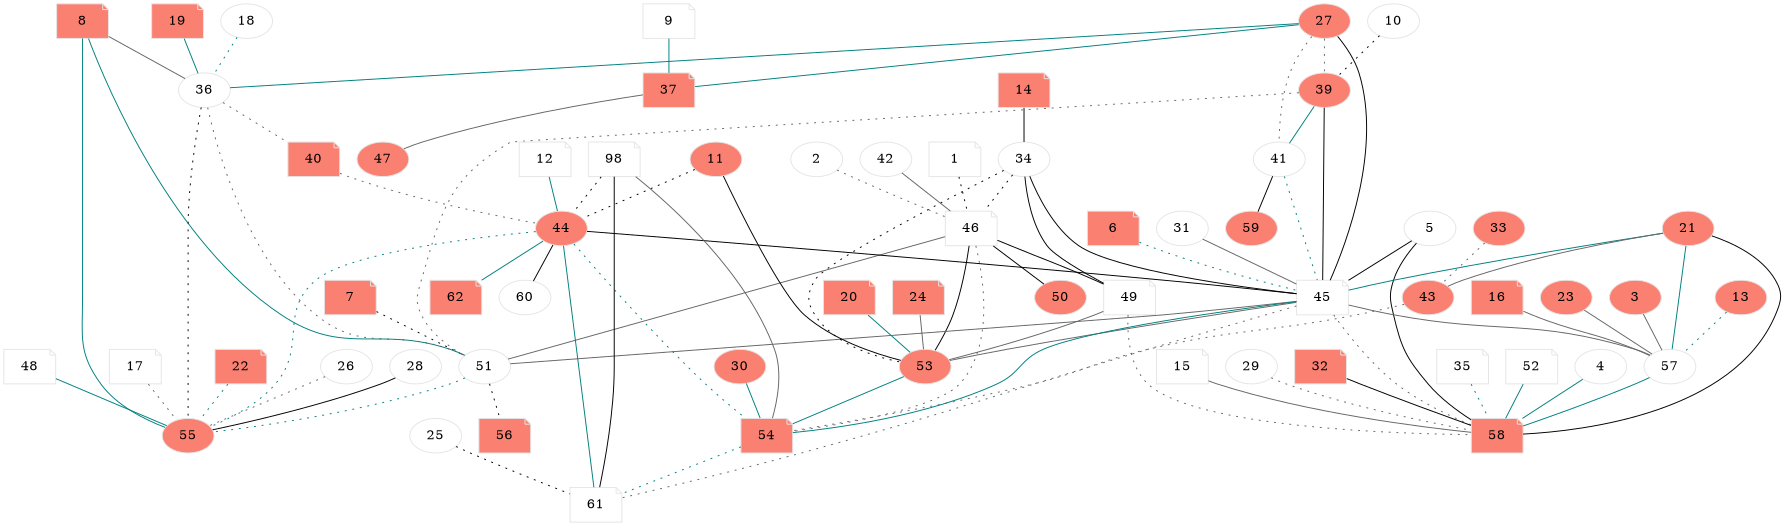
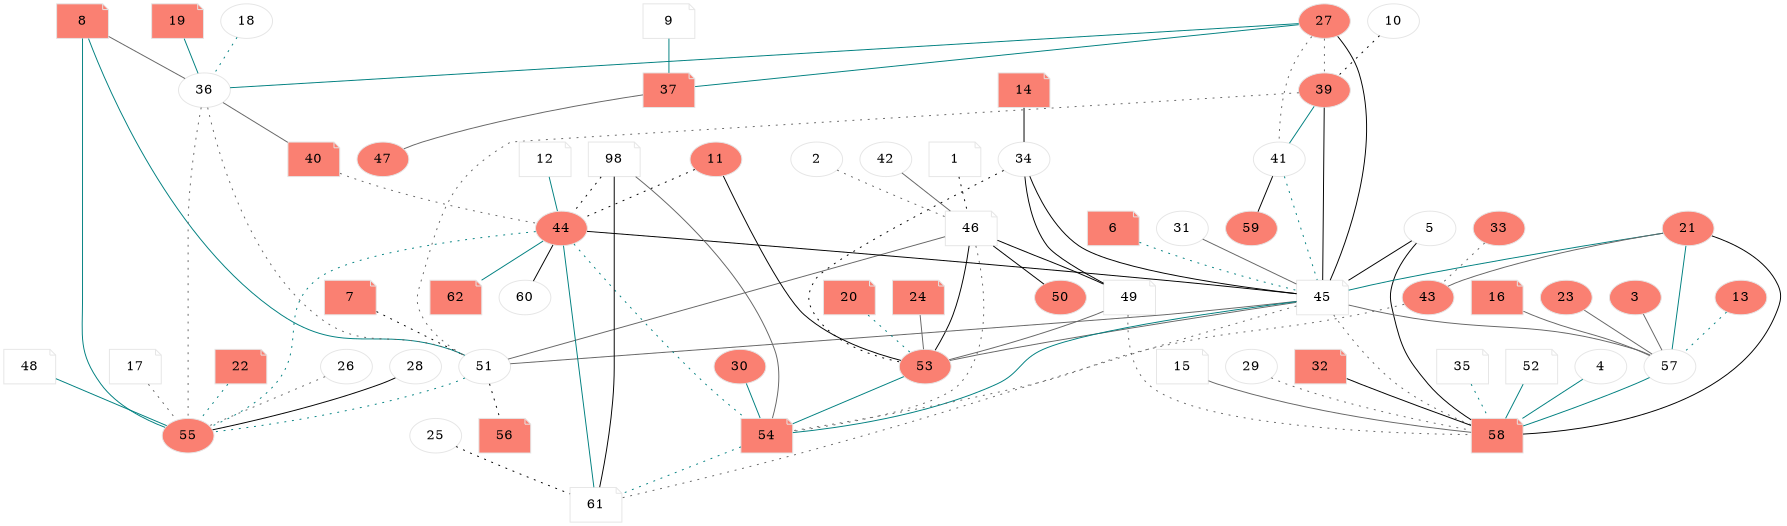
  graph {
    node [color=gray90 fillcolor=salmon shape=ellipse style=filled]
    edge [color=gray40 style=solid weight=1.0]
    1 [fillcolor=white shape=note]
    46 [fillcolor=white shape=note]
    51 [fillcolor=white]
    53
    54 [shape=note]
    49 [fillcolor=white shape=note]
    50
    2 [fillcolor=white]
    57 [fillcolor=white]
    3
    58 [shape=note]
    4 [fillcolor=white]
    5 [fillcolor=white]
    45 [fillcolor=white shape=note]
    61 [fillcolor=white shape=note]
    6 [shape=note]
    7 [shape=note]
    55
    56 [shape=note]
    8 [shape=note]
    36 [fillcolor=white]
    40 [shape=note]
    9 [fillcolor=white shape=note]
    37 [shape=note]
    47
    10 [fillcolor=white]
    39
    41 [fillcolor=white]
    11
    44
    60 [fillcolor=white]
    62 [shape=note]
    12 [fillcolor=white shape=note]
    13
    14 [shape=note]
    34 [fillcolor=white]
    15 [fillcolor=white shape=note]
    16 [shape=note]
    17 [fillcolor=white shape=note]
    18 [fillcolor=white]
    19 [shape=note]
    20 [shape=note]
    21
    43
    22 [shape=note]
    23
    24 [shape=note]
    25 [fillcolor=white]
    26 [fillcolor=white]
    27
    59
    28 [fillcolor=white]
    29 [fillcolor=white]
    30
    31 [fillcolor=white]
    32 [shape=note]
    33
    35 [fillcolor=white shape=note]
    n59 [fillcolor=white label=98 shape=note]
    42 [fillcolor=white]
    48 [fillcolor=white shape=note]
    52 [fillcolor=white shape=note]
    1 -- 46 [color=black style=dotted]
    46 -- 51
    46 -- 53 [color=black weight=3.0]
    46 -- 54 [style=dotted]
    46 -- 49 [color=black weight=3.0]
    46 -- 50 [color=black]
    51 -- 55 [color=teal style=dotted weight=3.0]
    51 -- 56 [color=black style=dotted]
    53 -- 54 [color=teal]
    54 -- 61 [color=teal style=dotted weight=2.0]
    49 -- 53
    49 -- 58 [style=dotted]
    2 -- 46 [style=dotted]
    57 -- 58 [color=teal weight=2.0]
    3 -- 57
    4 -- 58 [color=teal]
    5 -- 58 [color=black]
    5 -- 45 [color=black]
    45 -- 51
    45 -- 53
    45 -- 54 [color=teal]
    45 -- 57
    45 -- 58 [style=dotted weight=2.0]
    45 -- 61 [style=dotted]
    6 -- 45 [color=teal style=dotted]
    7 -- 51 [color=black style=dotted]
    8 -- 51 [color=teal]
    8 -- 55 [color=teal weight=3.0]
    8 -- 36
    36 -- 51 [style=dotted]
-   36 -- 55 [color=black style=dotted weight=3.0]
-   36 -- 40 [style=dotted]
+   36 -- 55 [style=dotted weight=3.0]
+   36 -- 40
    40 -- 44 [style=dotted]
    9 -- 37 [color=teal]
    37 -- 47
    10 -- 39 [color=black style=dotted]
    39 -- 51 [style=dotted]
    39 -- 45 [color=black weight=2.0]
    39 -- 41 [color=teal weight=2.0]
    41 -- 45 [color=teal style=dotted]
    41 -- 59 [color=black]
    11 -- 53 [color=black]
    11 -- 44 [color=black style=dotted]
    44 -- 54 [color=teal style=dotted weight=2.0]
    44 -- 45 [color=black]
    44 -- 61 [color=teal weight=4.0]
    44 -- 55 [color=teal style=dotted]
    44 -- 60 [color=black]
    44 -- 62 [color=teal]
    12 -- 44 [color=teal]
    13 -- 57 [color=teal style=dotted]
    14 -- 34 [color=black]
-   34 -- 46 [color=black style=dotted weight=3.0]
    34 -- 53 [color=black style=dotted]
    34 -- 49 [color=black]
    34 -- 45 [color=black]
    15 -- 58
    16 -- 57
    17 -- 55 [style=dotted]
    18 -- 36 [color=teal style=dotted]
    19 -- 36 [color=teal]
-   20 -- 53 [color=teal]
+   20 -- 53 [color=teal style=dotted]
    21 -- 57 [color=teal weight=2.0]
    21 -- 58 [color=black weight=4.0]
    21 -- 45 [color=teal weight=2.0]
    21 -- 43
    43 -- 54 [style=dotted]
    22 -- 55 [color=teal style=dotted]
    23 -- 57
    24 -- 53
    25 -- 61 [color=black style=dotted]
    26 -- 55 [style=dotted]
    27 -- 45 [color=black weight=2.0]
    27 -- 36 [color=teal]
    27 -- 37 [color=teal]
    27 -- 39 [style=dotted weight=4.0]
    27 -- 41 [style=dotted weight=2.0]
    28 -- 55 [color=black]
    29 -- 58 [style=dotted]
    30 -- 54 [color=teal]
    31 -- 45
    32 -- 58 [color=black]
    33 -- 43 [style=dotted]
    35 -- 58 [color=teal style=dotted]
    n59 -- 54
    n59 -- 61 [color=black weight=2.0]
    n59 -- 44 [color=black style=dotted weight=2.0]
    42 -- 46
    48 -- 55 [color=teal]
    52 -- 58 [color=teal]
  }
